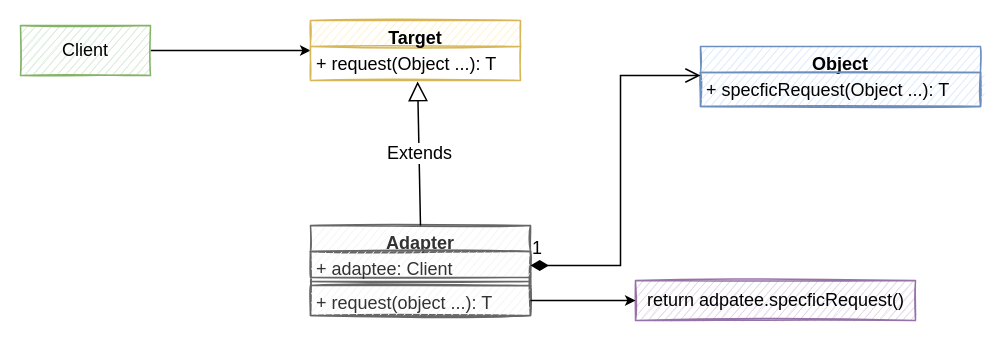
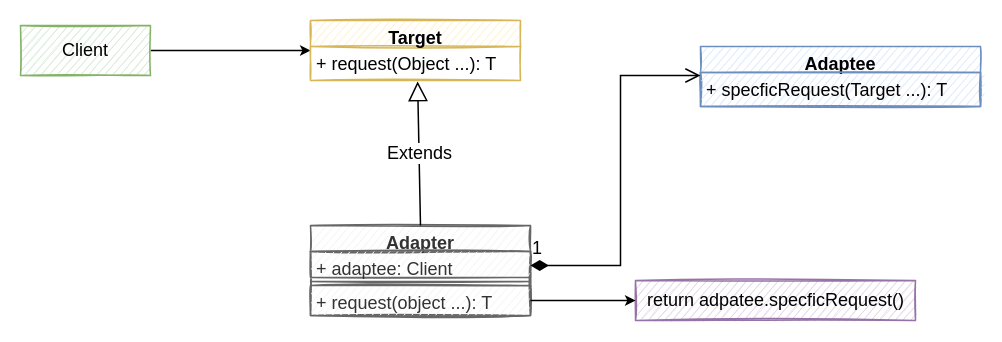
  <mxCell id="0" />
  <mxCell id="1" parent="0" />
  <mxCell id="2" style="edgeStyle=orthogonalEdgeStyle;rounded=0;orthogonalLoop=1;jettySize=auto;html=1;exitX=1;exitY=0.5;exitDx=0;exitDy=0;entryX=0;entryY=0.118;entryDx=0;entryDy=0;entryPerimeter=0;fontSize=18;strokeWidth=1.5;" edge="1" parent="1" source="3" target="5"><mxGeometry relative="1" as="geometry" /></mxCell>
  <mxCell id="3" value="Client" style="rounded=0;whiteSpace=wrap;html=1;fontSize=18;strokeWidth=1.5;fillColor=#d5e8d4;strokeColor=#82b366;sketch=1;" parent="1" vertex="1"><mxGeometry x="20" y="25" width="130" height="50" as="geometry" /></mxCell>
  <mxCell id="4" value="Target" style="swimlane;fontStyle=1;align=center;verticalAlign=top;childLayout=stackLayout;horizontal=1;startSize=26;horizontalStack=0;resizeParent=1;resizeParentMax=0;resizeLast=0;collapsible=1;marginBottom=0;fontSize=18;strokeWidth=1.5;fillColor=#fff2cc;strokeColor=#d6b656;sketch=1;" vertex="1" parent="1"><mxGeometry x="310" y="20" width="210" height="60" as="geometry" /></mxCell>
  <mxCell id="5" value="+ request(Object ...): T" style="text;strokeColor=none;fillColor=none;align=left;verticalAlign=top;spacingLeft=4;spacingRight=4;overflow=hidden;rotatable=0;points=[[0,0.5],[1,0.5]];portConstraint=eastwest;fontSize=18;strokeWidth=1.5;" vertex="1" parent="4"><mxGeometry y="26" width="210" height="34" as="geometry" /></mxCell>
  <mxCell id="6" value="Adapter" style="swimlane;fontStyle=1;align=center;verticalAlign=top;childLayout=stackLayout;horizontal=1;startSize=26;horizontalStack=0;resizeParent=1;resizeParentMax=0;resizeLast=0;collapsible=1;marginBottom=0;fontSize=18;strokeWidth=1.5;fillColor=#f5f5f5;strokeColor=#666666;sketch=1;fontColor=#333333;" vertex="1" parent="1"><mxGeometry x="310" y="225" width="220" height="90" as="geometry" /></mxCell>
  <mxCell id="7" value="+ adaptee: Client" style="text;strokeColor=#666666;fillColor=#f5f5f5;align=left;verticalAlign=top;spacingLeft=4;spacingRight=4;overflow=hidden;rotatable=0;points=[[0,0.5],[1,0.5]];portConstraint=eastwest;fontSize=18;strokeWidth=1.5;sketch=1;fontColor=#333333;" vertex="1" parent="6"><mxGeometry y="26" width="220" height="26" as="geometry" /></mxCell>
  <mxCell id="8" value="" style="line;strokeWidth=1.5;fillColor=#f5f5f5;align=left;verticalAlign=middle;spacingTop=-1;spacingLeft=3;spacingRight=3;rotatable=0;labelPosition=right;points=[];portConstraint=eastwest;fontSize=18;strokeColor=#666666;sketch=1;fontColor=#333333;" vertex="1" parent="6"><mxGeometry y="52" width="220" height="8" as="geometry" /></mxCell>
  <mxCell id="9" value="+ request(object ...): T" style="text;strokeColor=#666666;fillColor=#f5f5f5;align=left;verticalAlign=top;spacingLeft=4;spacingRight=4;overflow=hidden;rotatable=0;points=[[0,0.5],[1,0.5]];portConstraint=eastwest;fontSize=18;strokeWidth=1.5;sketch=1;fontColor=#333333;" vertex="1" parent="6"><mxGeometry y="60" width="220" height="30" as="geometry" /></mxCell>
- <mxCell id="10" value="Object" style="swimlane;fontStyle=1;align=center;verticalAlign=top;childLayout=stackLayout;horizontal=1;startSize=26;horizontalStack=0;resizeParent=1;resizeParentMax=0;resizeLast=0;collapsible=1;marginBottom=0;fontSize=18;strokeWidth=1.5;fillColor=#dae8fc;strokeColor=#6c8ebf;sketch=1;" vertex="1" parent="1"><mxGeometry x="700" y="46" width="280" height="60" as="geometry" /></mxCell>
- <mxCell id="11" value="+ specficRequest(Object ...): T" style="text;strokeColor=#6c8ebf;fillColor=#dae8fc;align=left;verticalAlign=top;spacingLeft=4;spacingRight=4;overflow=hidden;rotatable=0;points=[[0,0.5],[1,0.5]];portConstraint=eastwest;fontSize=18;strokeWidth=1.5;sketch=1;" vertex="1" parent="10"><mxGeometry y="26" width="280" height="34" as="geometry" /></mxCell>
+ <mxCell id="10" value="Adaptee" style="swimlane;fontStyle=1;align=center;verticalAlign=top;childLayout=stackLayout;horizontal=1;startSize=26;horizontalStack=0;resizeParent=1;resizeParentMax=0;resizeLast=0;collapsible=1;marginBottom=0;fontSize=18;strokeWidth=1.5;fillColor=#dae8fc;strokeColor=#6c8ebf;sketch=1;" vertex="1" parent="1"><mxGeometry x="700" y="46" width="280" height="60" as="geometry" /></mxCell>
+ <mxCell id="11" value="+ specficRequest(Target ...): T" style="text;strokeColor=#6c8ebf;fillColor=#dae8fc;align=left;verticalAlign=top;spacingLeft=4;spacingRight=4;overflow=hidden;rotatable=0;points=[[0,0.5],[1,0.5]];portConstraint=eastwest;fontSize=18;strokeWidth=1.5;sketch=1;" vertex="1" parent="10"><mxGeometry y="26" width="280" height="34" as="geometry" /></mxCell>
  <mxCell id="12" value="Extends" style="endArrow=block;endSize=16;endFill=0;html=1;rounded=0;fontSize=18;entryX=0.51;entryY=1.029;entryDx=0;entryDy=0;entryPerimeter=0;exitX=0.5;exitY=0;exitDx=0;exitDy=0;strokeWidth=1.5;" edge="1" parent="1" source="6" target="5"><mxGeometry width="160" relative="1" as="geometry"><mxPoint x="290" y="215" as="sourcePoint" /><mxPoint x="450" y="215" as="targetPoint" /></mxGeometry></mxCell>
  <mxCell id="13" value="return adpatee.specficRequest()" style="html=1;fontSize=18;strokeWidth=1.5;fillColor=#e1d5e7;strokeColor=#9673a6;sketch=1;" vertex="1" parent="1"><mxGeometry x="635" y="280" width="280" height="40" as="geometry" /></mxCell>
  <mxCell id="14" style="edgeStyle=orthogonalEdgeStyle;rounded=0;orthogonalLoop=1;jettySize=auto;html=1;exitX=1;exitY=0.5;exitDx=0;exitDy=0;entryX=0;entryY=0.5;entryDx=0;entryDy=0;fontSize=18;strokeWidth=1.5;" edge="1" parent="1" source="9" target="13"><mxGeometry relative="1" as="geometry" /></mxCell>
  <mxCell id="15" value="1" style="endArrow=open;html=1;endSize=12;startArrow=diamondThin;startSize=14;startFill=1;edgeStyle=orthogonalEdgeStyle;align=left;verticalAlign=bottom;rounded=0;fontSize=18;strokeWidth=1.5;entryX=0;entryY=0.088;entryDx=0;entryDy=0;entryPerimeter=0;" edge="1" parent="1" target="11"><mxGeometry x="-1" y="3" relative="1" as="geometry"><mxPoint x="530" y="265" as="sourcePoint" /><mxPoint x="690" y="265" as="targetPoint" /><Array as="points"><mxPoint x="620" y="265" /><mxPoint x="620" y="75" /></Array></mxGeometry></mxCell>
